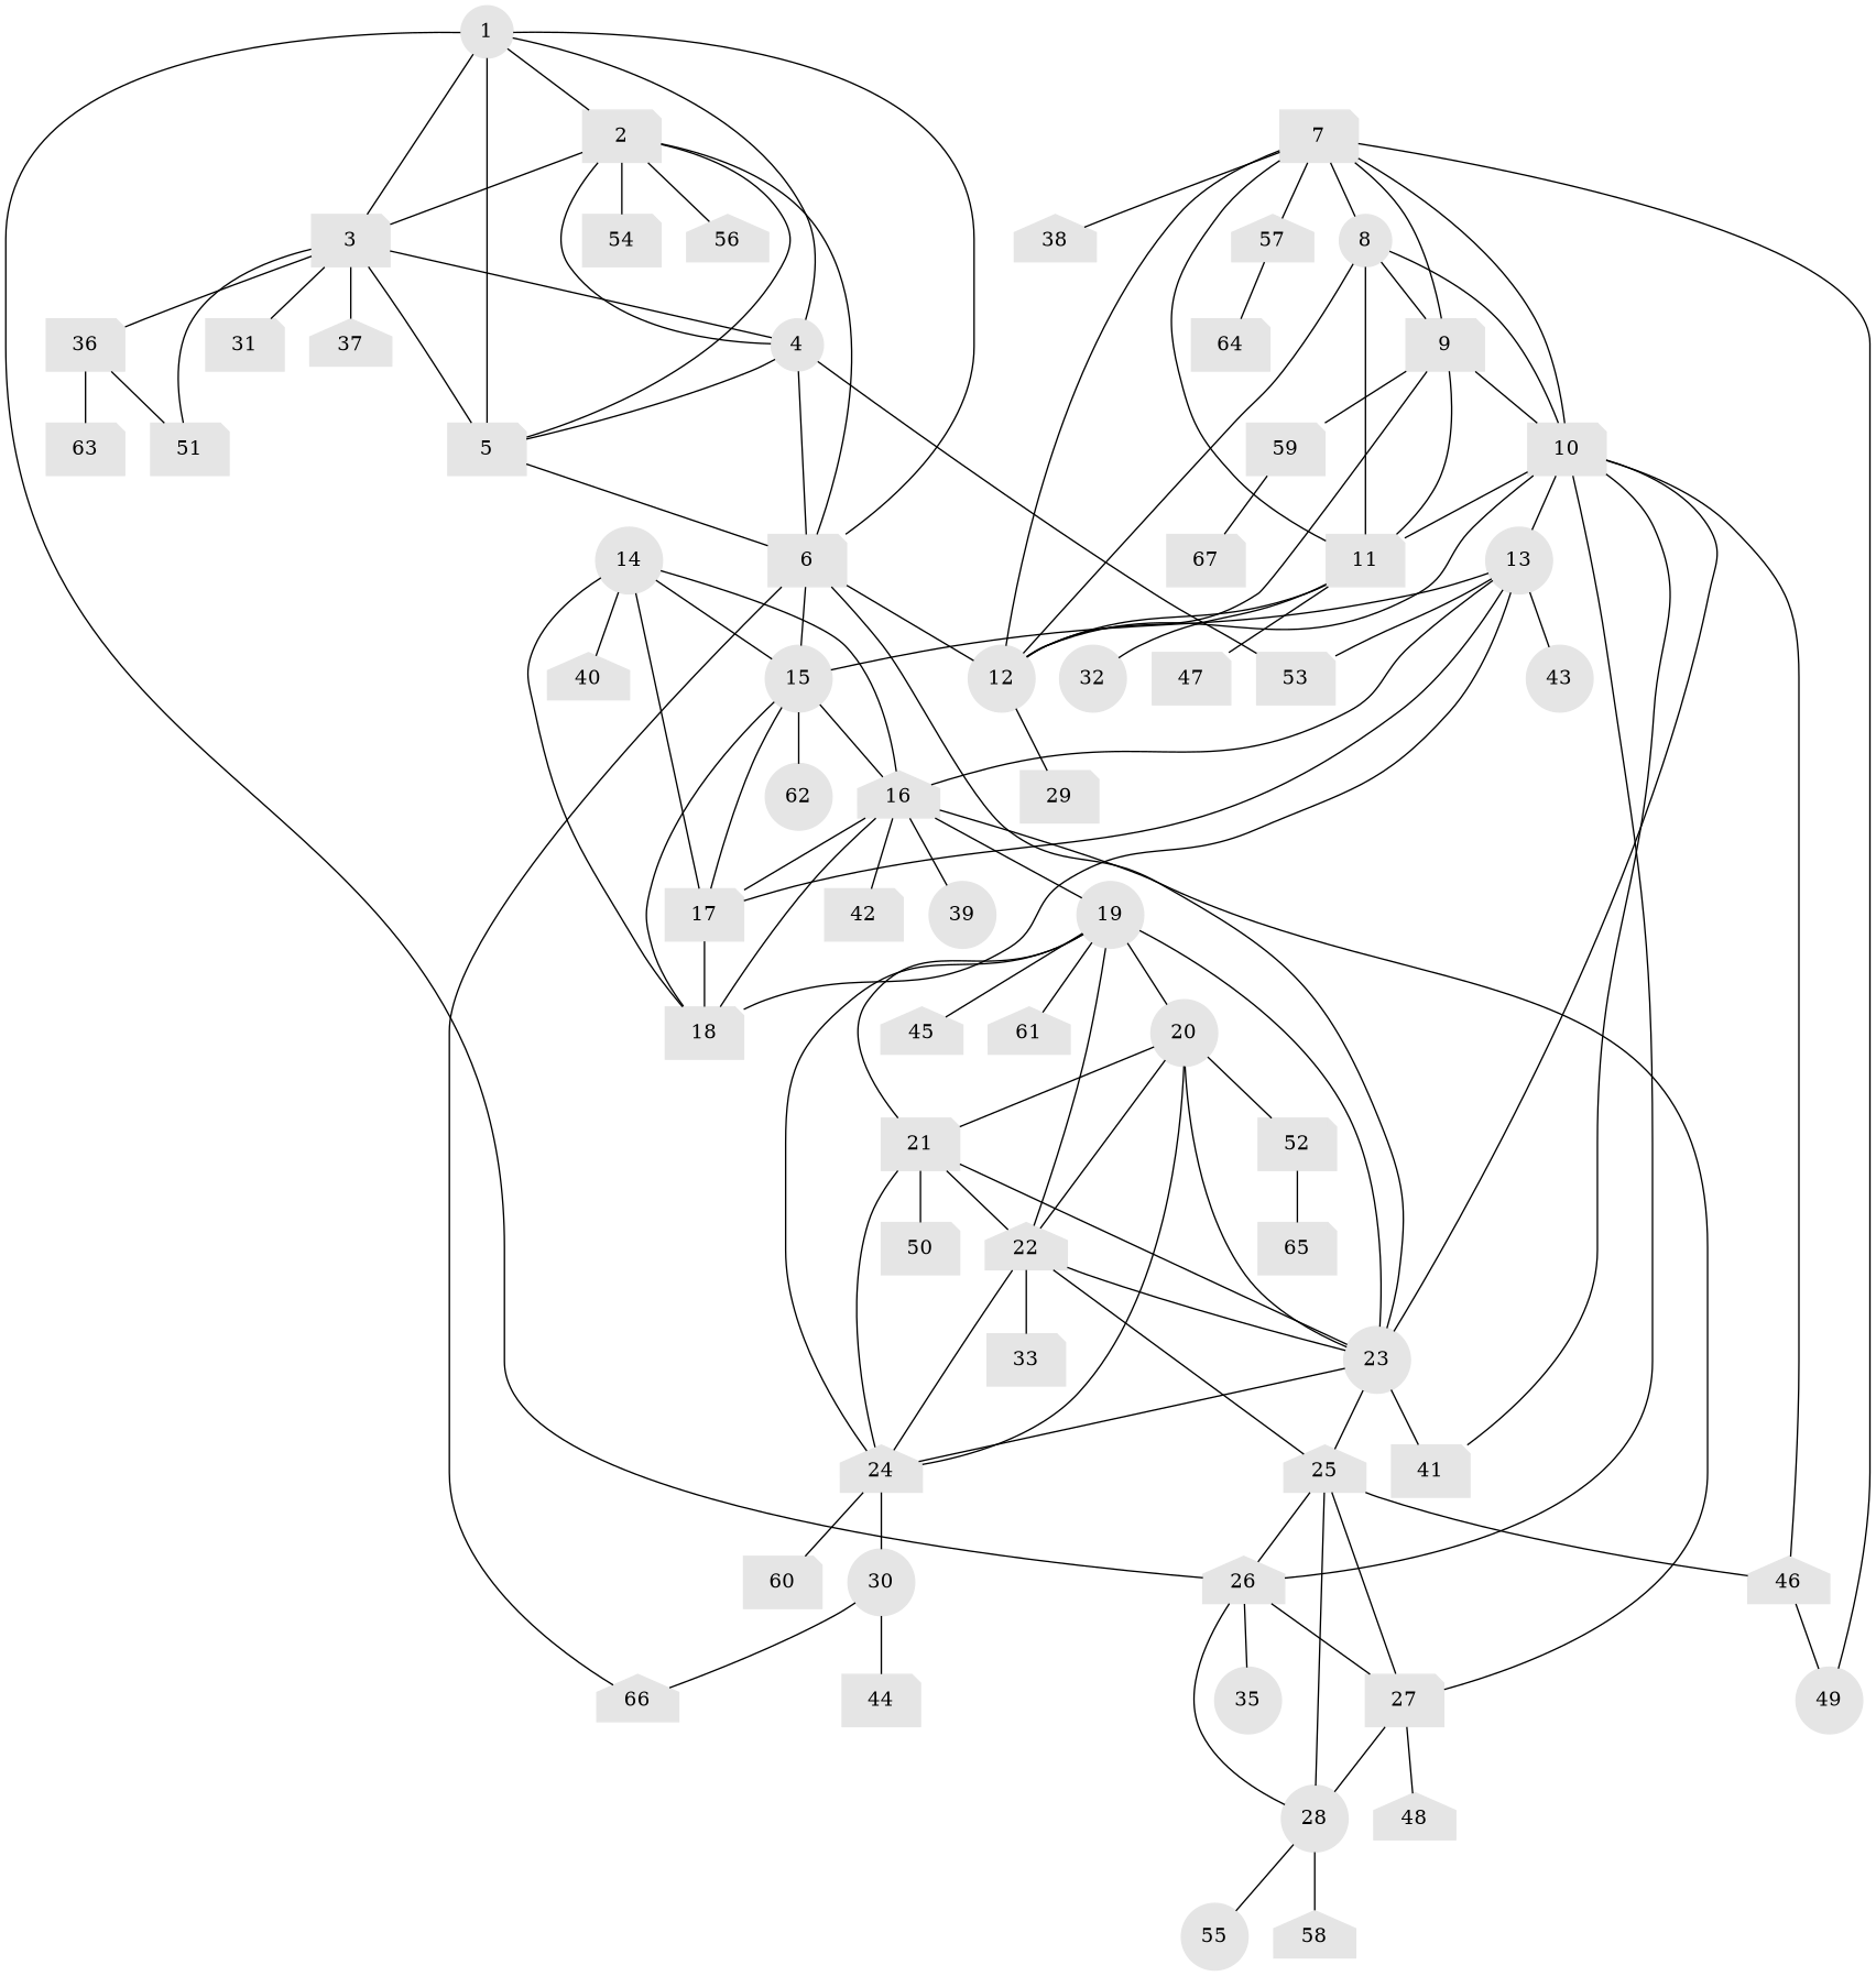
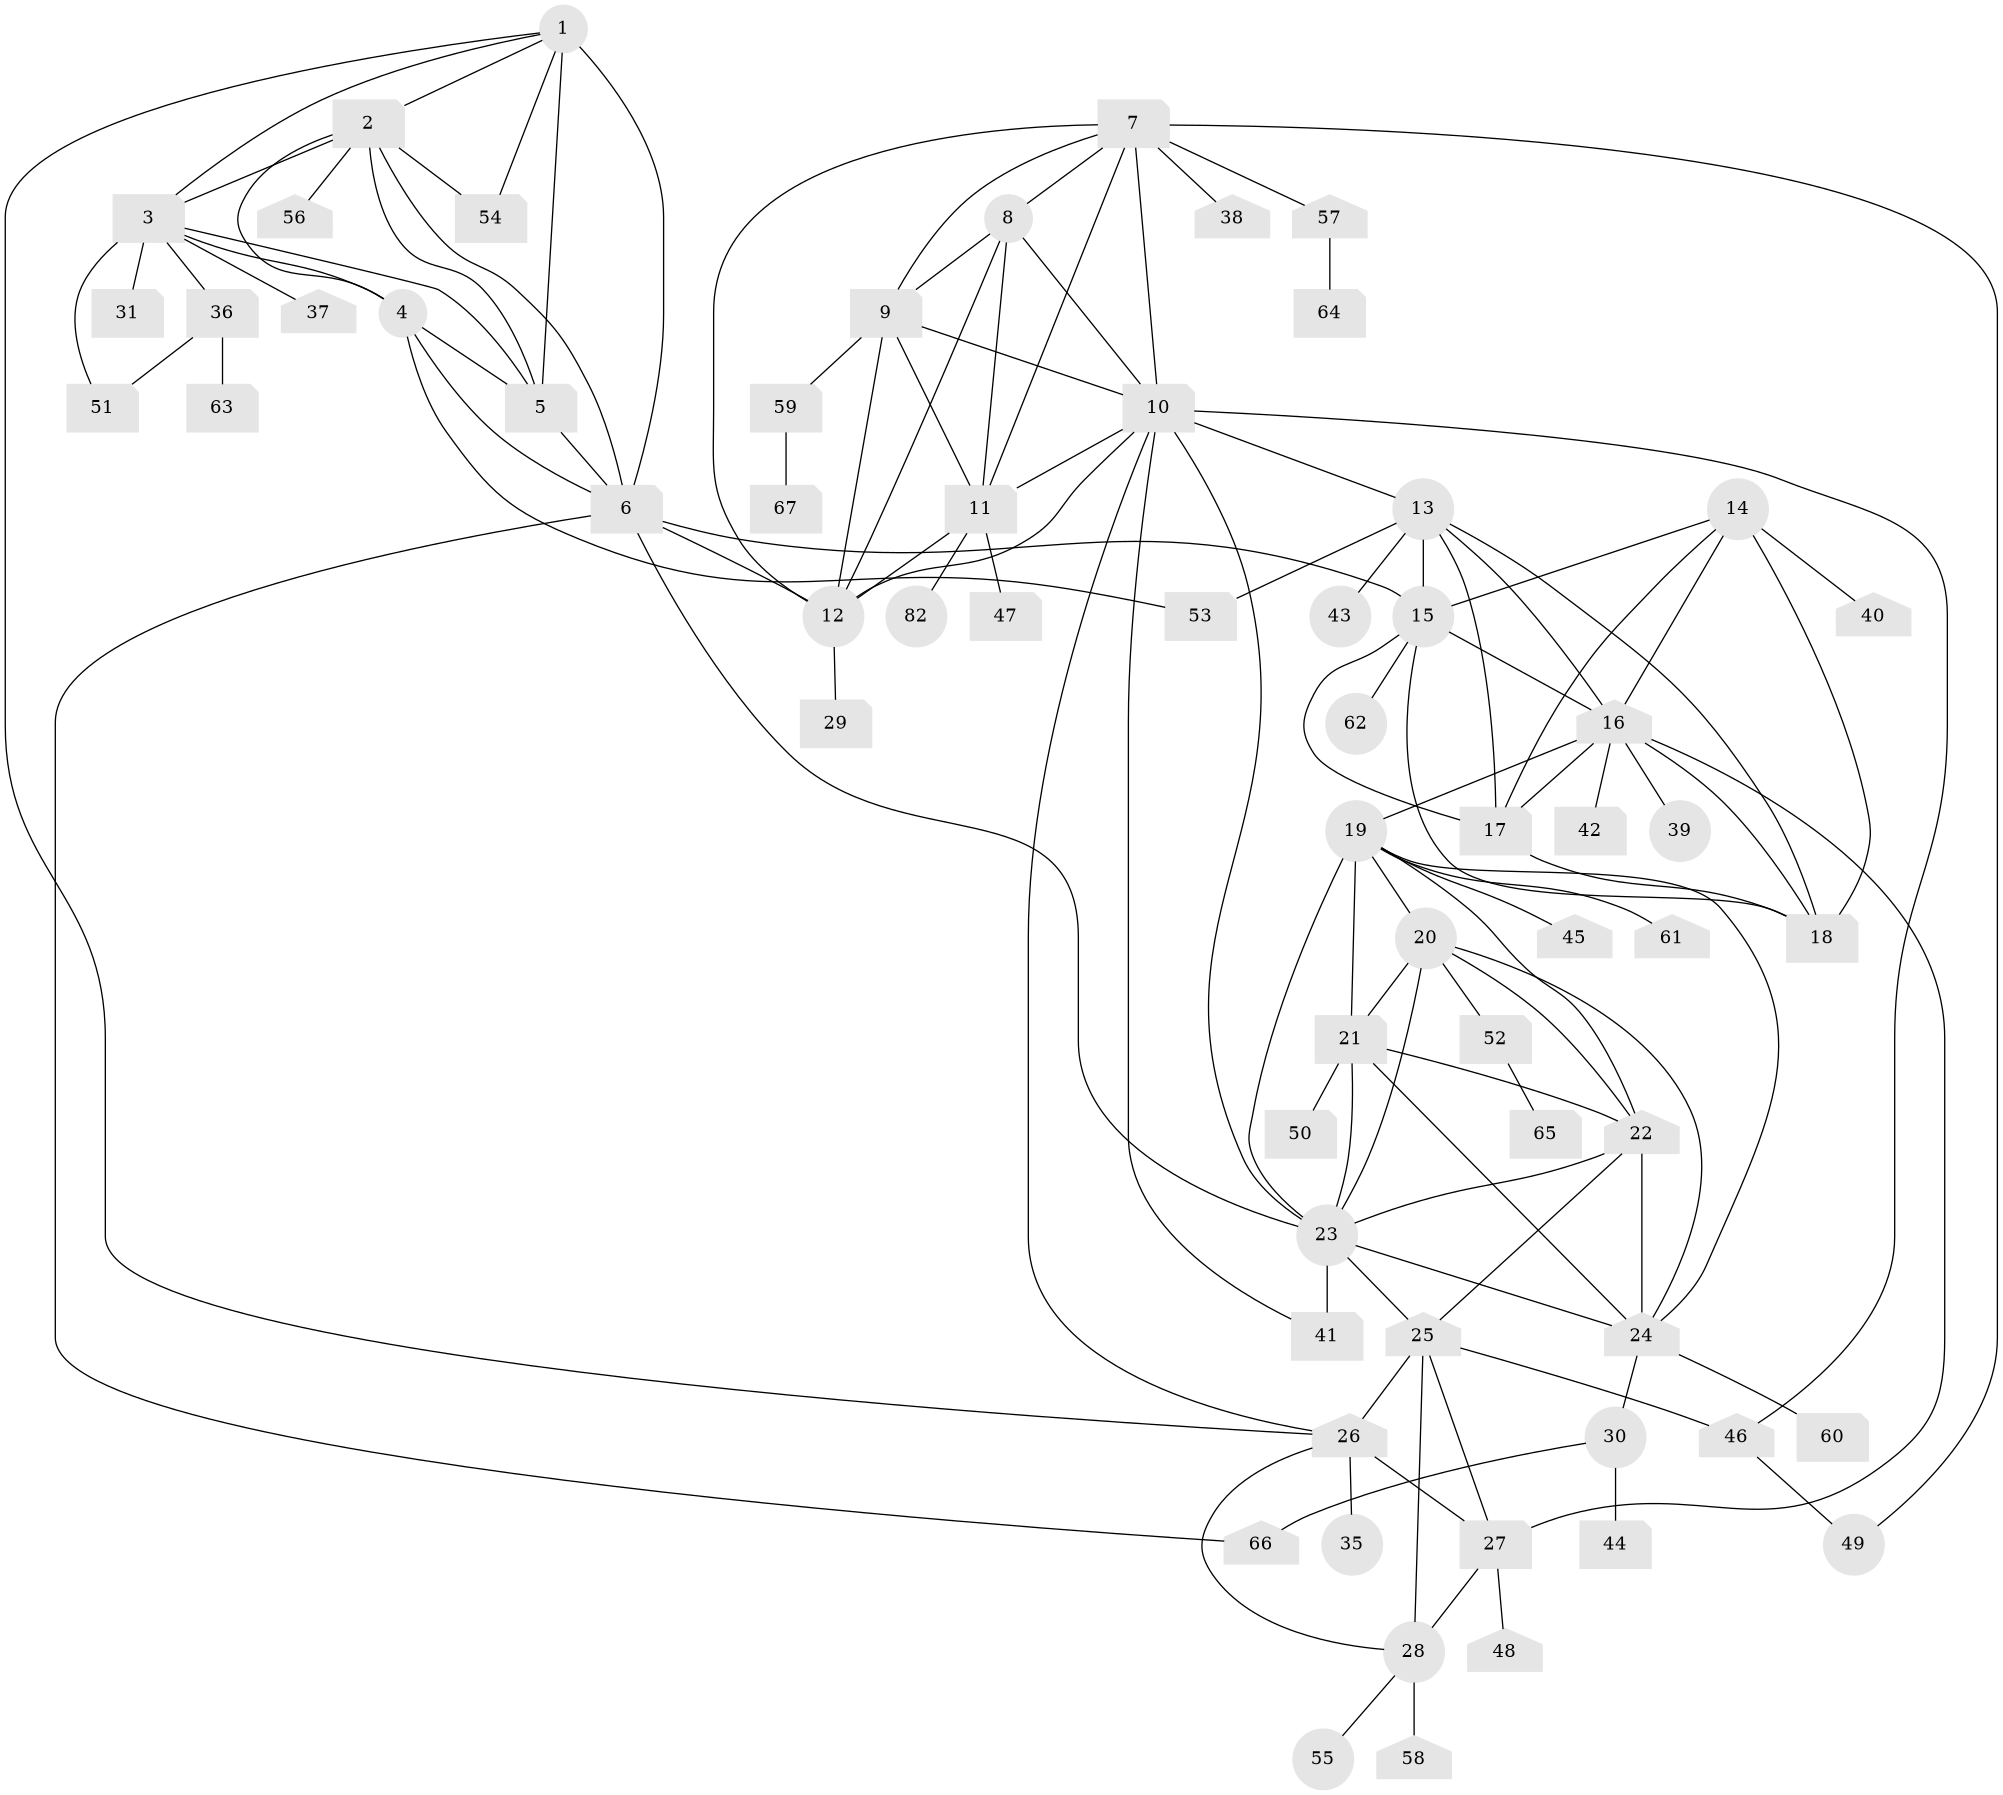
  graph {
    node [color=gray90 shape=note style=filled]
    edge [weight=1.0]
    1 [shape=circle]
    2
    3
    4 [shape=circle]
    5
    6
    26 [shape=house]
    54
    56 [shape=house]
    31
    36
    37 [shape=house]
    51
    53
    12 [shape=circle]
    15 [shape=circle]
    23 [shape=circle]
    66 [shape=house]
    27
    28 [shape=circle]
    35 [shape=circle]
    63
    29
    16 [shape=house]
    17
    18
    62 [shape=circle]
    41
    24 [shape=house]
    25 [shape=house]
    7
    8 [shape=circle]
    9
    10
    11
    38 [shape=house]
    49 [shape=circle]
    57 [shape=house]
    59
    13 [shape=circle]
    46 [shape=house]
-   32 [shape=circle]
+   32 [shape=circle label=82]
    47
    64
    67
    43 [shape=circle]
    14 [shape=circle]
    40 [shape=house]
    19 [shape=circle]
    39 [shape=circle]
    42
    20 [shape=circle]
    21
    22 [shape=house]
    45 [shape=house]
    61 [shape=house]
    48 [shape=house]
    52
    50
-   33
    30 [shape=circle]
    60
    65
    44
    55 [shape=circle]
    58 [shape=house]
    1 -- 2
    1 -- 3
-   1 -- 4
+   1 -- 54
    1 -- 5 [weight=5.0]
    1 -- 6
    1 -- 26
    2 -- 3
    2 -- 4
    2 -- 5
    2 -- 6
    2 -- 54
    2 -- 56
    3 -- 4
    3 -- 5
    3 -- 31
    3 -- 36
    3 -- 37 [weight=2.0]
    3 -- 51
    4 -- 5
    4 -- 6
    4 -- 53 [weight=2.0]
    5 -- 6
    6 -- 12
    6 -- 15
    6 -- 23
    6 -- 66
    26 -- 27
    26 -- 28
    26 -- 35 [weight=2.0]
    36 -- 51
    36 -- 63
    12 -- 29 [weight=3.0]
    15 -- 16
    15 -- 17
    15 -- 18
    15 -- 62
    23 -- 41 [weight=3.0]
    23 -- 24
    23 -- 25
    27 -- 28
    27 -- 48 [weight=3.0]
    28 -- 55
    28 -- 58 [weight=3.0]
    16 -- 27
    16 -- 17
    16 -- 18
    16 -- 19
    16 -- 39
    16 -- 42
    17 -- 18
    24 -- 30
    24 -- 60
    25 -- 26 [weight=3.0]
    25 -- 27 [weight=3.0]
    25 -- 28 [weight=3.0]
    25 -- 46
    7 -- 12
    7 -- 8
    7 -- 9
    7 -- 10
    7 -- 11
    7 -- 38
    7 -- 49
    7 -- 57
    8 -- 12
    8 -- 9
    8 -- 10
    8 -- 11 [weight=2.0]
    9 -- 12
    9 -- 10
    9 -- 11
    9 -- 59
    10 -- 26
    10 -- 12
    10 -- 23
    10 -- 41
    10 -- 11
    10 -- 13
    10 -- 46
    11 -- 12
    11 -- 32
    11 -- 47
    57 -- 64
    59 -- 67
    13 -- 53
    13 -- 15
    13 -- 16
    13 -- 17
    13 -- 18
    13 -- 43
    46 -- 49
    14 -- 15
    14 -- 16
    14 -- 17 [weight=2.0]
    14 -- 18
    14 -- 40 [weight=3.0]
    19 -- 23
    19 -- 24
    19 -- 20
    19 -- 21
    19 -- 22
    19 -- 45 [weight=2.0]
    19 -- 61
    20 -- 23
    20 -- 24
    20 -- 21
    20 -- 22
    20 -- 52
    21 -- 23
    21 -- 24
    21 -- 22
    21 -- 50 [weight=4.0]
    22 -- 23
    22 -- 24
    22 -- 25
-   22 -- 33
    52 -- 65
    30 -- 66
    30 -- 44
  }
